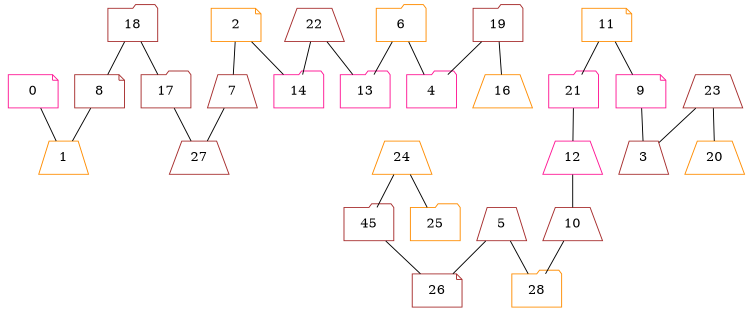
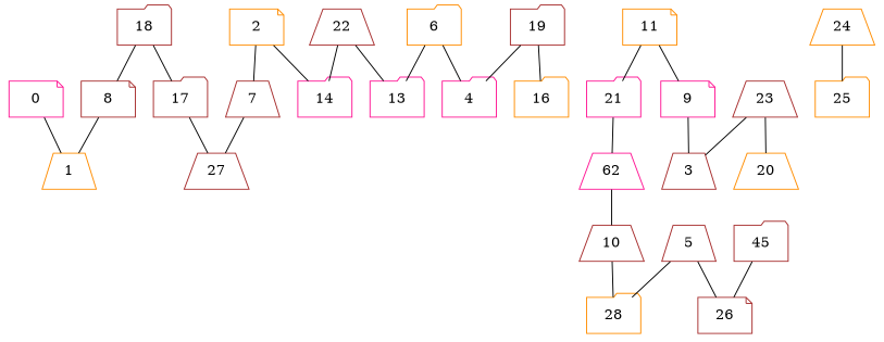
  graph {
    node [color=brown shape=folder]
    8 [shape=note]
    18
    17
    1 [color=darkorange shape=trapezium]
    27 [shape=trapezium]
    0 [color=deeppink shape=note]
    7 [shape=trapezium]
    21 [color=deeppink]
-   12 [color=deeppink shape=trapezium]
+   12 [color=deeppink shape=trapezium label=62]
    10 [shape=trapezium]
    28 [color=darkorange]
    4 [color=deeppink]
    19
-   16 [color=darkorange shape=trapezium]
+   16 [color=darkorange]
    9 [color=deeppink shape=note]
    3 [shape=trapezium]
    25 [color=darkorange]
    n18 [label=45]
    26 [shape=note]
    23 [shape=trapezium]
    20 [color=darkorange shape=trapezium]
    24 [color=darkorange shape=trapezium]
    5 [shape=trapezium]
    22 [shape=trapezium]
    13 [color=deeppink]
    14 [color=deeppink]
    6 [color=darkorange]
    2 [color=darkorange shape=note]
    11 [color=darkorange shape=note]
    8 -- 1
    18 -- 8
    18 -- 17
    17 -- 27
    0 -- 1
    7 -- 27
    21 -- 12
    12 -- 10
    10 -- 28
    19 -- 4
    19 -- 16
    9 -- 3
    n18 -- 26
    23 -- 3
    23 -- 20
    24 -- 25
-   24 -- n18
    5 -- 28
    5 -- 26
    22 -- 13
    22 -- 14
    6 -- 4
    6 -- 13
    2 -- 7
    2 -- 14
    11 -- 21
    11 -- 9
  }
